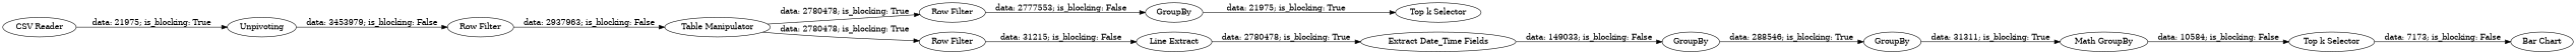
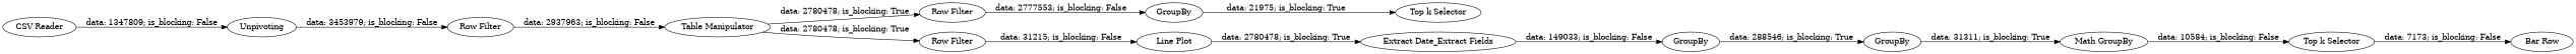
  digraph {
    rankdir=LR
    n1 [label="Row Filter"]
    n2 [label="Table Manipulator"]
    n3 [label="Row Filter"]
    n4 [label="Row Filter"]
    n5 [label=GroupBy]
    n6 [label="Math GroupBy"]
    n7 [label="Top k Selector"]
-   n8 [label="Bar Chart"]
+   n8 [label="Bar Row"]
    n9 [label="CSV Reader"]
    n10 [label=Unpivoting]
    n11 [label=GroupBy]
    n12 [label=GroupBy]
    n13 [label="Top k Selector"]
-   n14 [label="Line Extract"]
-   n15 [label="Extract Date_Time Fields"]
+   n14 [label="Line Plot"]
+   n15 [label="Extract Date_Extract Fields"]
    n1 -> n2 [label="data: 2937963; is_blocking: False"]
    n2 -> n3 [label="data: 2780478; is_blocking: True"]
    n2 -> n4 [label="data: 2780478; is_blocking: True"]
    n3 -> n12 [label="data: 2777553; is_blocking: False"]
    n4 -> n14 [label="data: 31215; is_blocking: False"]
    n5 -> n6 [label="data: 31311; is_blocking: True"]
    n6 -> n7 [label="data: 10584; is_blocking: False"]
    n7 -> n8 [label="data: 7173; is_blocking: False"]
-   n9 -> n10 [label="data: 21975; is_blocking: True"]
+   n9 -> n10 [label="data: 1347809; is_blocking: False"]
    n10 -> n1 [label="data: 3453979; is_blocking: False"]
    n11 -> n5 [label="data: 288546; is_blocking: True"]
    n12 -> n13 [label="data: 21975; is_blocking: True"]
    n14 -> n15 [label="data: 2780478; is_blocking: True"]
    n15 -> n11 [label="data: 149033; is_blocking: False"]
  }
